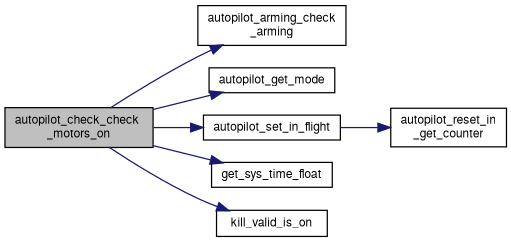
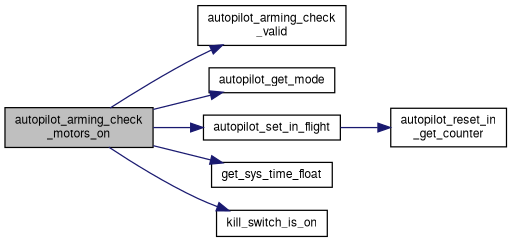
  digraph {
    rankdir=LR
    node [color=black fillcolor=white fontname=FreeSans fontsize=10 shape=record style=filled]
    edge [color=midnightblue fontname=FreeSans fontsize=10 labelfontname=FreeSans labelfontsize=10 style=solid]
-   n1 [fillcolor=grey75 fontcolor=black height=0.2 label="autopilot_check_check\l_motors_on" width=0.4]
-   n2 [height=0.2 label="autopilot_arming_check\l_arming" width=0.4]
+   n1 [fillcolor=grey75 fontcolor=black height=0.2 label="autopilot_arming_check\l_motors_on" width=0.4]
+   n2 [height=0.2 label="autopilot_arming_check\l_valid" width=0.4]
    n3 [height=0.2 label=autopilot_get_mode width=0.4]
    n4 [height=0.2 label=autopilot_set_in_flight width=0.4]
    n5 [height=0.2 label=get_sys_time_float width=0.4]
-   n6 [height=0.2 label=kill_valid_is_on width=0.4]
+   n6 [height=0.2 label=kill_switch_is_on width=0.4]
    n7 [height=0.2 label="autopilot_reset_in\l_get_counter" width=0.4]
    n1 -> n2
    n1 -> n3
    n1 -> n4
    n1 -> n5
    n1 -> n6
    n4 -> n7
  }
